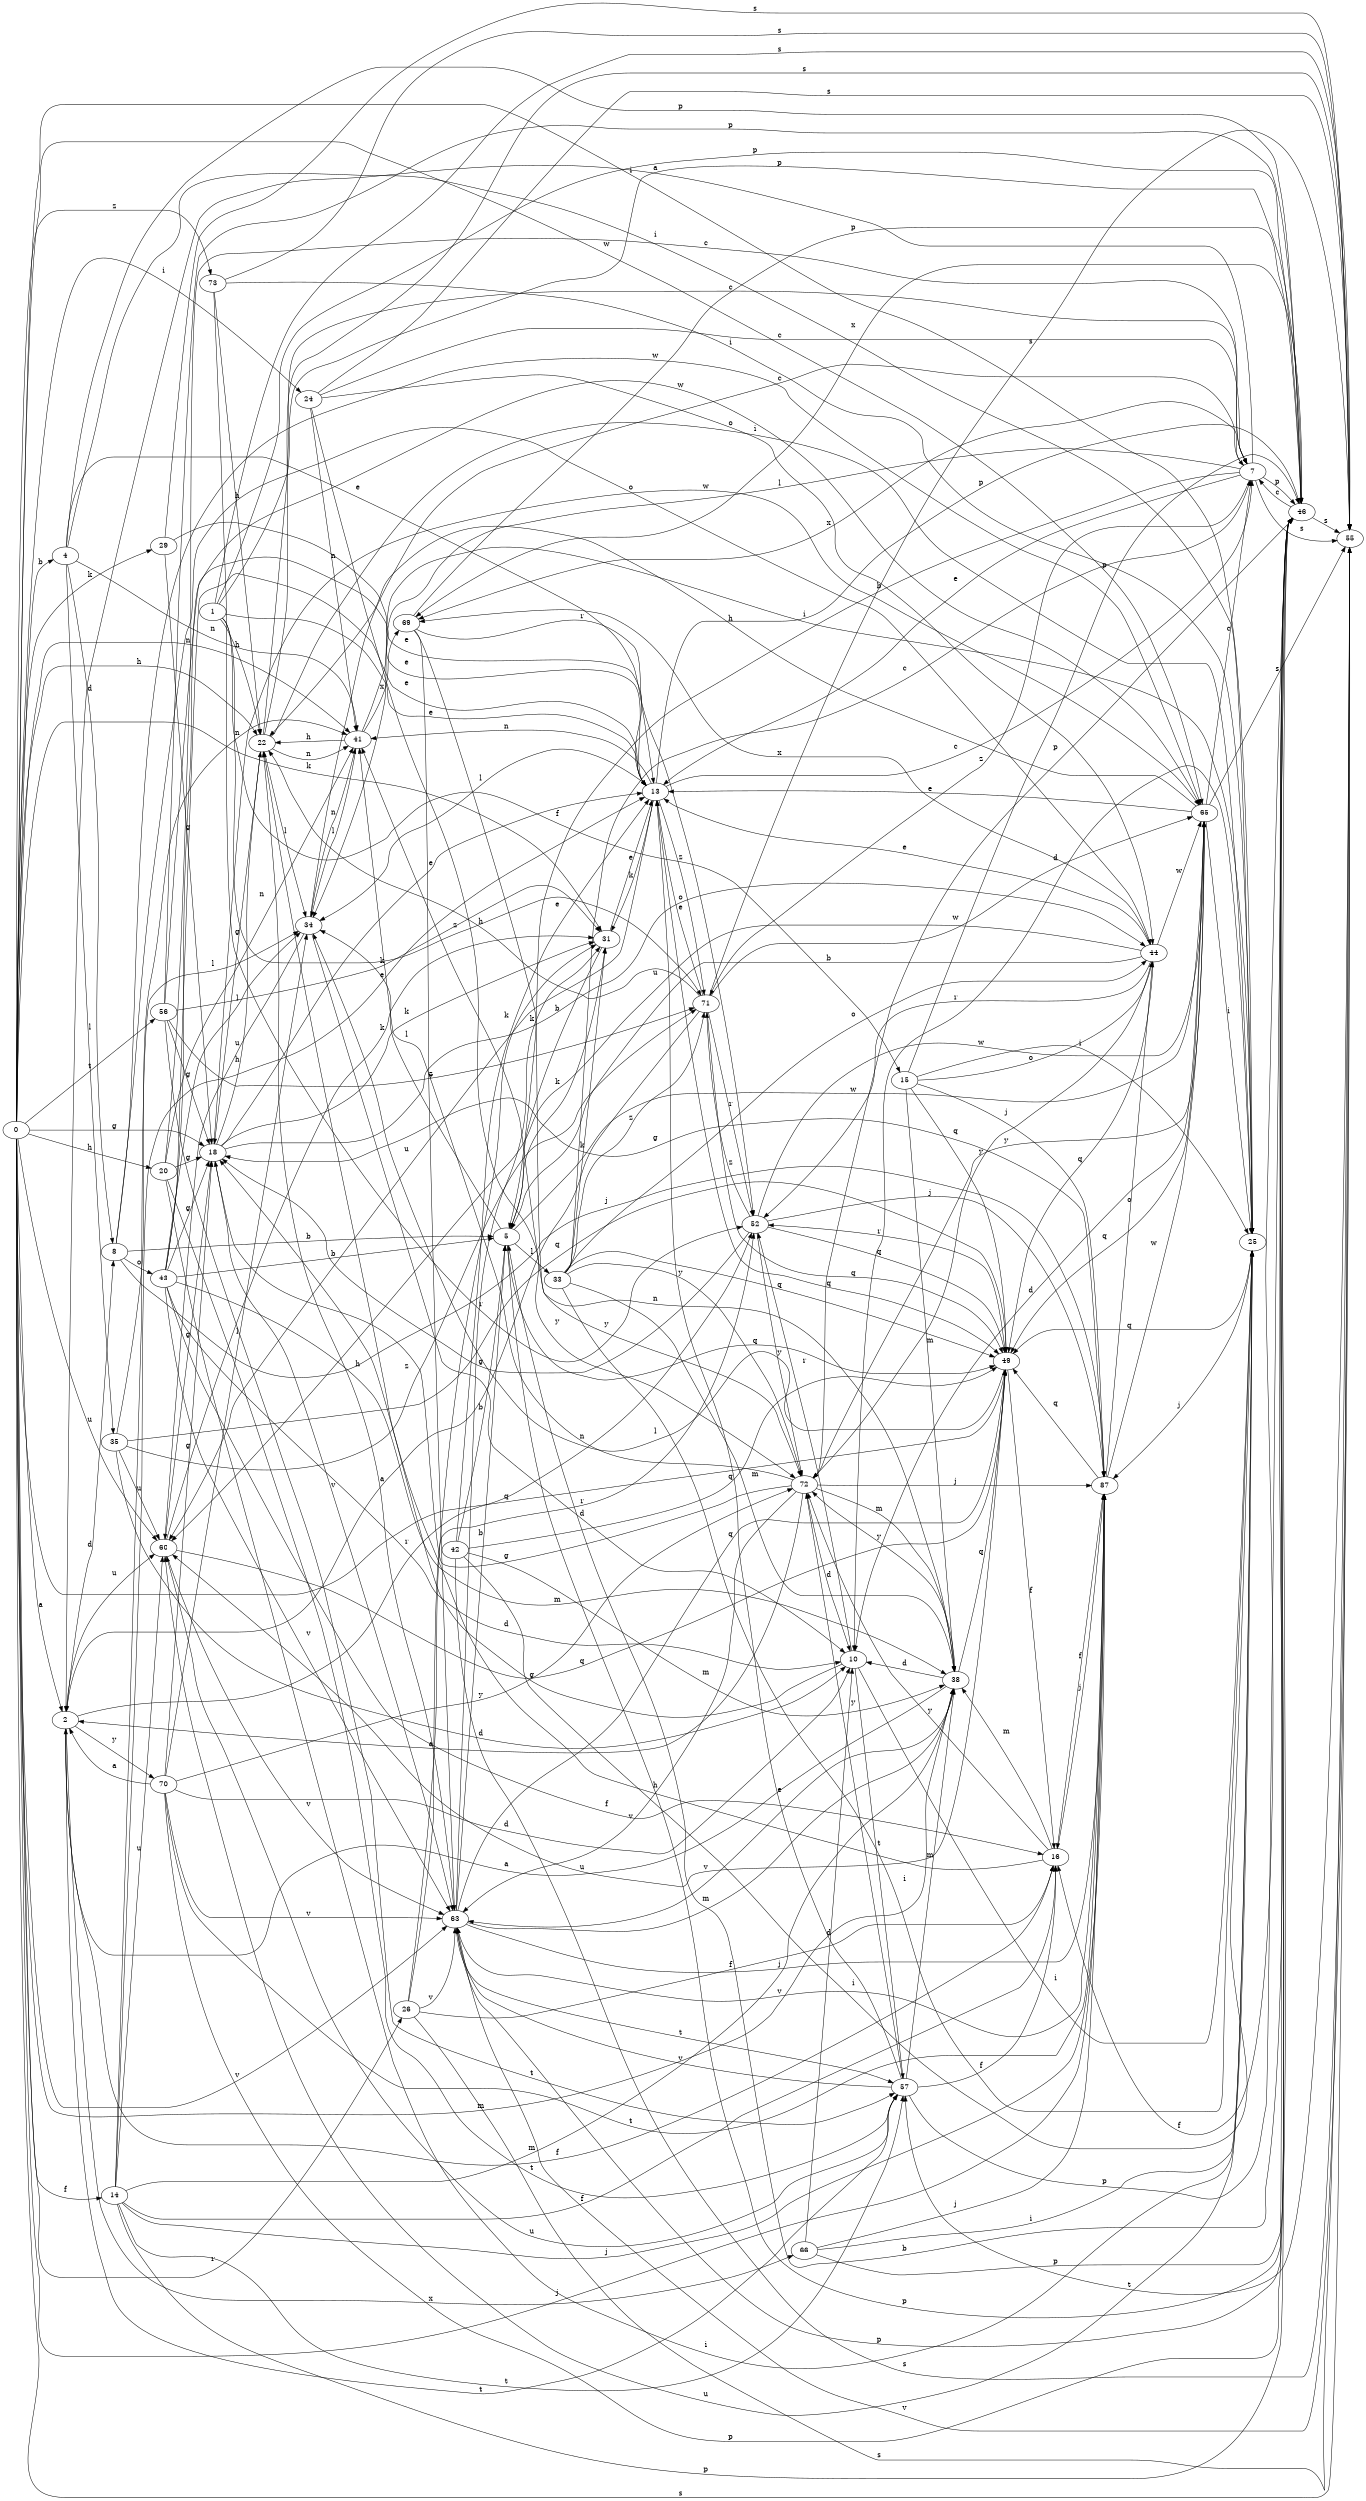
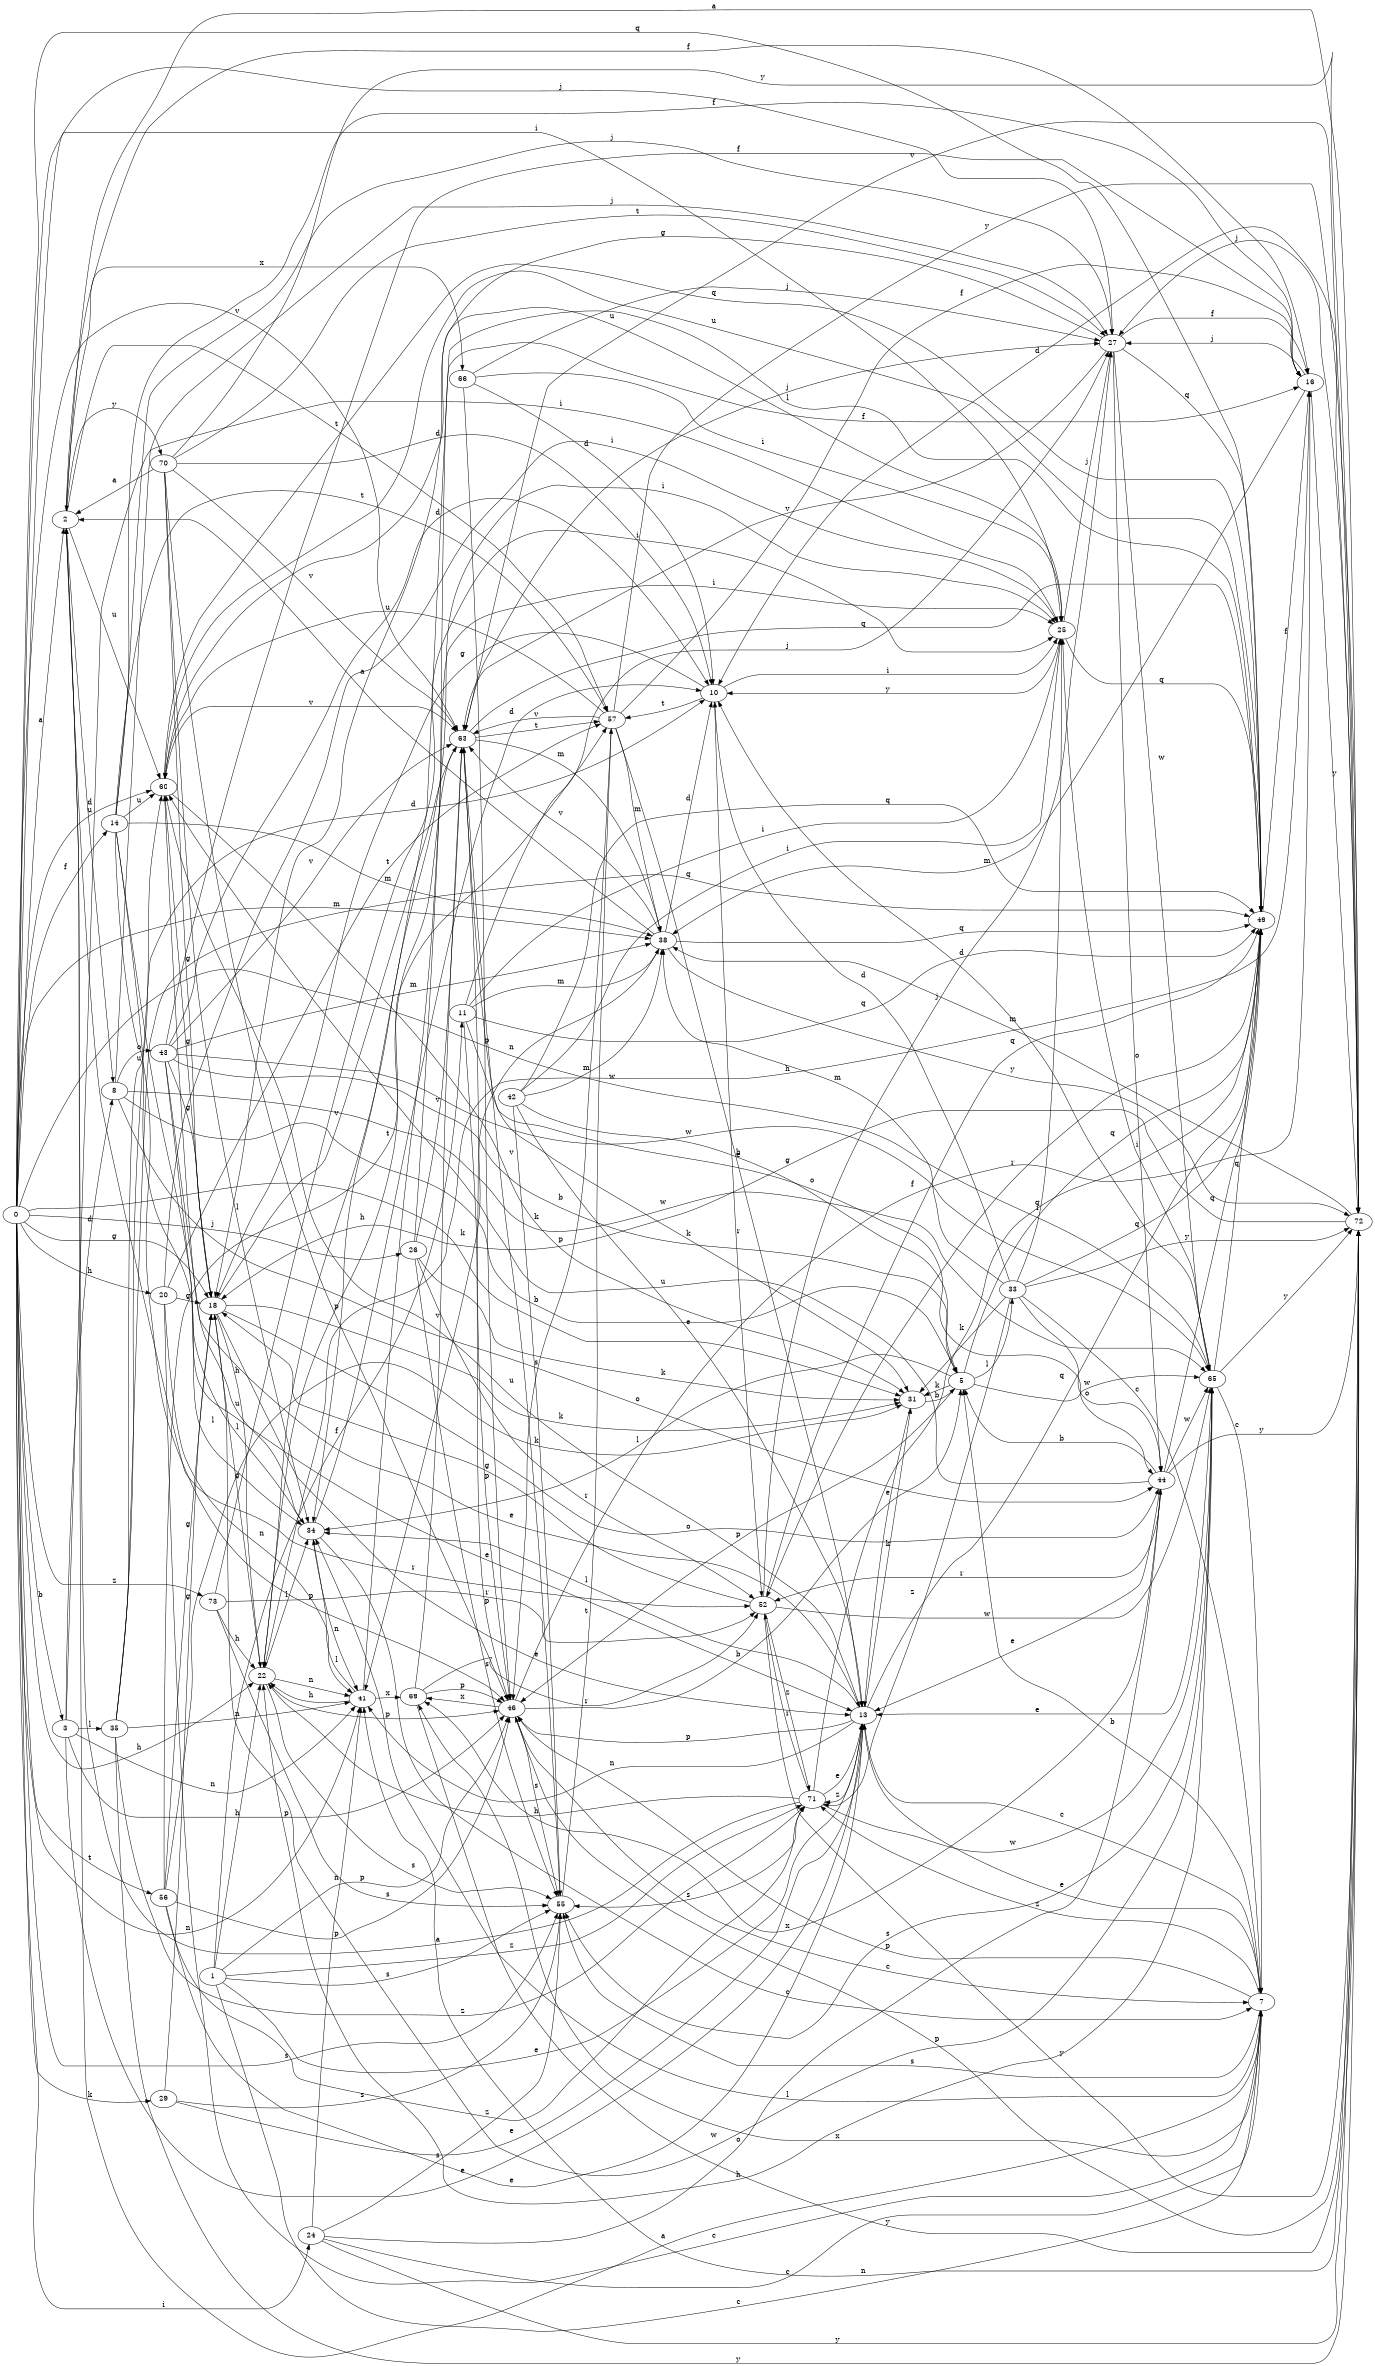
  strict digraph {
    rankdir=LR
    0
    2
-   3 [label=4]
+   3
    14
    18
    20
    22
    24
    25
    26
-   27 [label=87]
+   27
    29
    31
    38
    41
    49
    55
    56
    60
    63
    65
    73
    8
    16
    52
    57
    66
    70
    13
    46
    n31 [label=35]
    34
    44
    7
    72
    10
    5
    69
    n39 [label=71]
    1
-   15
+   15 [label=11]
    42
    43
    33
    0 -> 2 [label=a]
    0 -> 3 [label=b]
    0 -> 14 [label=f]
    0 -> 18 [label=g]
    0 -> 20 [label=h]
    0 -> 22 [label=h]
    0 -> 24 [label=i]
    0 -> 25 [label=i]
-   0 -> 26 [label=r]
+   0 -> 26 [label=j]
    0 -> 27 [label=j]
    0 -> 29 [label=k]
    0 -> 31 [label=k]
    0 -> 38 [label=m]
    0 -> 41 [label=n]
    0 -> 49 [label=q]
    0 -> 55 [label=s]
    0 -> 56 [label=t]
    0 -> 60 [label=u]
    0 -> 63 [label=v]
    0 -> 65 [label=w]
    0 -> 73 [label=z]
    2 -> 60 [label=u]
    2 -> 8 [label=d]
    2 -> 16 [label=f]
    2 -> 52 [label=r]
    2 -> 57 [label=t]
    2 -> 66 [label=x]
    2 -> 70 [label=y]
    3 -> 25 [label=i]
    3 -> 41 [label=n]
    3 -> 8 [label=d]
    3 -> 13 [label=e]
    3 -> 46 [label=p]
    3 -> n31 [label=l]
    14 -> 27 [label=j]
    14 -> 38 [label=m]
    14 -> 60 [label=u]
    14 -> 16 [label=f]
    14 -> 57 [label=t]
    14 -> 13 [label=e]
    14 -> 46 [label=p]
    14 -> 34 [label=l]
    18 -> 22 [label=h]
    18 -> 31 [label=k]
    18 -> 63 [label=v]
    18 -> 65 [label=w]
    18 -> 13 [label=e]
    18 -> 44 [label=o]
    20 -> 18 [label=g]
    20 -> 25 [label=i]
    20 -> 41 [label=n]
    20 -> 57 [label=t]
    20 -> 7 [label=c]
    22 -> 18 [label=g]
    22 -> 25 [label=i]
    22 -> 41 [label=n]
    22 -> 55 [label=s]
    22 -> 46 [label=p]
    22 -> 34 [label=l]
    24 -> 41 [label=n]
    24 -> 55 [label=s]
    24 -> 44 [label=o]
    24 -> 7 [label=c]
    24 -> 72 [label=y]
    25 -> 27 [label=j]
    25 -> 49 [label=q]
    25 -> 60 [label=u]
-   25 -> 10 [label=d]
+   25 -> 10 [label=y]
    26 -> 31 [label=k]
    26 -> 55 [label=s]
    26 -> 63 [label=v]
    26 -> 16 [label=f]
    26 -> 52 [label=r]
    27 -> 18 [label=g]
    27 -> 49 [label=q]
    27 -> 63 [label=v]
    27 -> 65 [label=w]
    27 -> 16 [label=f]
    27 -> 44 [label=o]
    29 -> 18 [label=g]
    29 -> 55 [label=s]
    29 -> 13 [label=e]
    31 -> 13 [label=e]
    31 -> 5 [label=b]
    38 -> 2 [label=a]
    38 -> 41 [label=n]
    38 -> 49 [label=q]
    38 -> 63 [label=v]
    38 -> 72 [label=y]
    38 -> 10 [label=d]
    41 -> 22 [label=h]
    41 -> 25 [label=i]
    41 -> 34 [label=l]
    41 -> 69 [label=x]
    49 -> 60 [label=u]
    49 -> 16 [label=f]
    49 -> 52 [label=r]
    49 -> 34 [label=l]
    55 -> 63 [label=v]
    55 -> 57 [label=t]
    56 -> 18 [label=g]
    56 -> 31 [label=k]
    56 -> 57 [label=t]
    56 -> 13 [label=e]
    56 -> 46 [label=p]
    56 -> n39 [label=z]
    60 -> 18 [label=g]
    60 -> 31 [label=k]
    60 -> 49 [label=q]
    60 -> 63 [label=v]
    63 -> 22 [label=h]
    63 -> 27 [label=j]
    63 -> 31 [label=k]
    63 -> 38 [label=m]
    63 -> 49 [label=q]
    63 -> 57 [label=t]
    63 -> 46 [label=p]
-   63 -> 5 [label=b]
    65 -> 22 [label=h]
    65 -> 25 [label=i]
    65 -> 49 [label=q]
    65 -> 55 [label=s]
    65 -> 13 [label=e]
    65 -> 7 [label=c]
    65 -> 72 [label=y]
    65 -> 10 [label=d]
    73 -> 22 [label=h]
    73 -> 25 [label=i]
    73 -> 55 [label=s]
    73 -> 52 [label=r]
    8 -> 27 [label=j]
    8 -> 65 [label=w]
    8 -> 44 [label=o]
    8 -> 5 [label=b]
    8 -> 43 [label=o]
    16 -> 22 [label=h]
    16 -> 27 [label=j]
    16 -> 38 [label=m]
    16 -> 72 [label=y]
    52 -> 18 [label=g]
    52 -> 27 [label=j]
    52 -> 49 [label=q]
    52 -> 65 [label=w]
    52 -> 72 [label=y]
    52 -> n39 [label=z]
    57 -> 38 [label=m]
    57 -> 60 [label=u]
    57 -> 63 [label=v]
    57 -> 16 [label=f]
    57 -> 13 [label=e]
    57 -> 46 [label=p]
    57 -> 72 [label=y]
    66 -> 25 [label=i]
    66 -> 27 [label=j]
    66 -> 46 [label=p]
    66 -> 10 [label=d]
    70 -> 2 [label=a]
    70 -> 18 [label=g]
    70 -> 27 [label=t]
    70 -> 63 [label=v]
    70 -> 46 [label=p]
    70 -> 34 [label=l]
    70 -> 72 [label=y]
    70 -> 10 [label=d]
    13 -> 31 [label=k]
    13 -> 41 [label=n]
    13 -> 49 [label=q]
    13 -> 60 [label=u]
    13 -> 46 [label=p]
    13 -> 34 [label=l]
    13 -> 7 [label=c]
    13 -> n39 [label=z]
    46 -> 55 [label=s]
    46 -> 16 [label=f]
    46 -> 7 [label=c]
    46 -> 5 [label=b]
    46 -> 69 [label=x]
    n31 -> 41 [label=n]
    n31 -> 49 [label=q]
    n31 -> 60 [label=u]
+   n31 -> 72 [label=y]
    n31 -> 10 [label=d]
    n31 -> n39 [label=z]
    34 -> 41 [label=n]
    34 -> 60 [label=u]
    34 -> 7 [label=c]
    34 -> 10 [label=d]
    44 -> 49 [label=q]
    44 -> 60 [label=u]
    44 -> 65 [label=w]
    44 -> 52 [label=r]
    44 -> 13 [label=e]
    44 -> 72 [label=y]
    44 -> 5 [label=b]
    44 -> 69 [label=x]
    7 -> 2 [label=a]
    7 -> 55 [label=s]
    7 -> 13 [label=e]
    7 -> 46 [label=p]
    7 -> 34 [label=l]
    7 -> 5 [label=b]
    7 -> 69 [label=x]
    7 -> n39 [label=z]
    72 -> 2 [label=a]
    72 -> 18 [label=g]
    72 -> 27 [label=j]
    72 -> 38 [label=m]
    72 -> 41 [label=n]
    72 -> 63 [label=v]
    72 -> 46 [label=p]
    72 -> 10 [label=d]
    10 -> 18 [label=g]
    10 -> 25 [label=i]
    10 -> 52 [label=r]
    10 -> 57 [label=t]
    5 -> 31 [label=k]
    5 -> 49 [label=q]
    5 -> 65 [label=w]
    5 -> 46 [label=p]
    5 -> 34 [label=l]
    5 -> 33 [label=l]
    69 -> 63 [label=v]
    69 -> 52 [label=r]
    69 -> 46 [label=p]
    69 -> 72 [label=y]
    n39 -> 2 [label=a]
    n39 -> 22 [label=h]
    n39 -> 49 [label=q]
    n39 -> 55 [label=s]
    n39 -> 65 [label=w]
    n39 -> 52 [label=r]
    n39 -> 13 [label=e]
    1 -> 22 [label=h]
    1 -> 55 [label=s]
    1 -> 13 [label=e]
    1 -> 46 [label=p]
    1 -> 7 [label=c]
    1 -> n39 [label=z]
    1 -> 15 [label=f]
    15 -> 25 [label=i]
    15 -> 27 [label=j]
    15 -> 38 [label=m]
    15 -> 49 [label=q]
    15 -> 46 [label=p]
    15 -> 44 [label=o]
    42 -> 25 [label=i]
    42 -> 38 [label=m]
    42 -> 49 [label=q]
    42 -> 55 [label=s]
    42 -> 13 [label=e]
    42 -> 5 [label=b]
    43 -> 18 [label=g]
    43 -> 38 [label=m]
    43 -> 63 [label=v]
    43 -> 65 [label=w]
    43 -> 16 [label=f]
    43 -> 13 [label=e]
    43 -> 34 [label=l]
    43 -> 10 [label=d]
    43 -> 5 [label=b]
    33 -> 25 [label=i]
    33 -> 31 [label=k]
    33 -> 38 [label=m]
    33 -> 49 [label=q]
    33 -> 44 [label=o]
    33 -> 7 [label=c]
    33 -> 72 [label=y]
+   33 -> 10 [label=d]
    33 -> n39 [label=z]
  }
